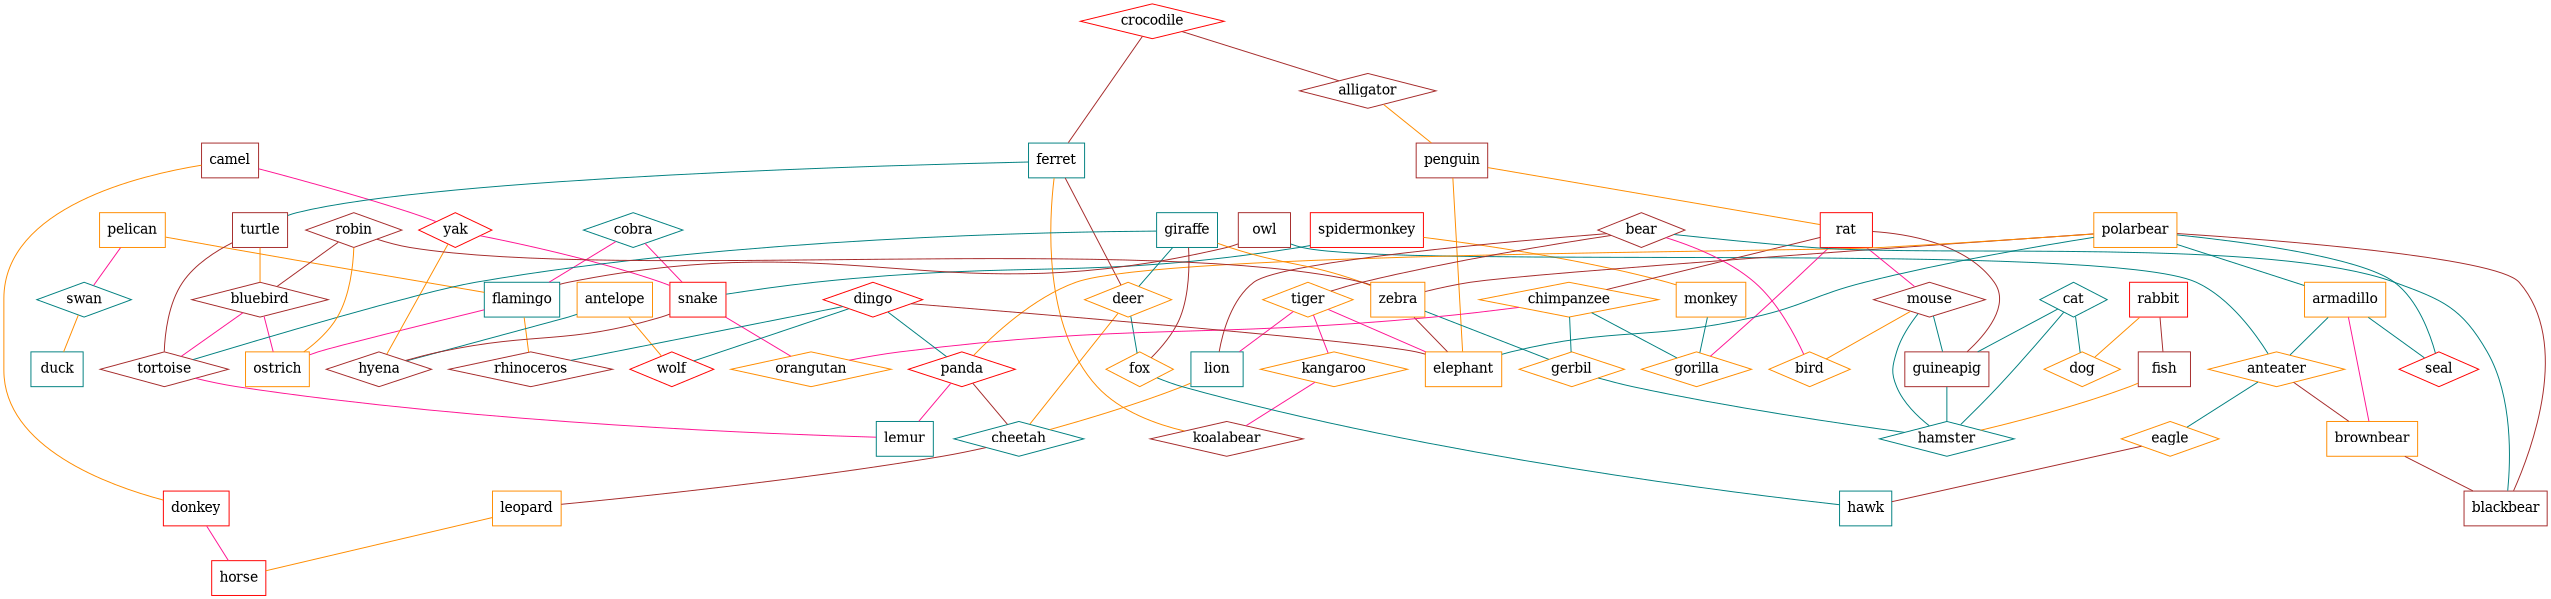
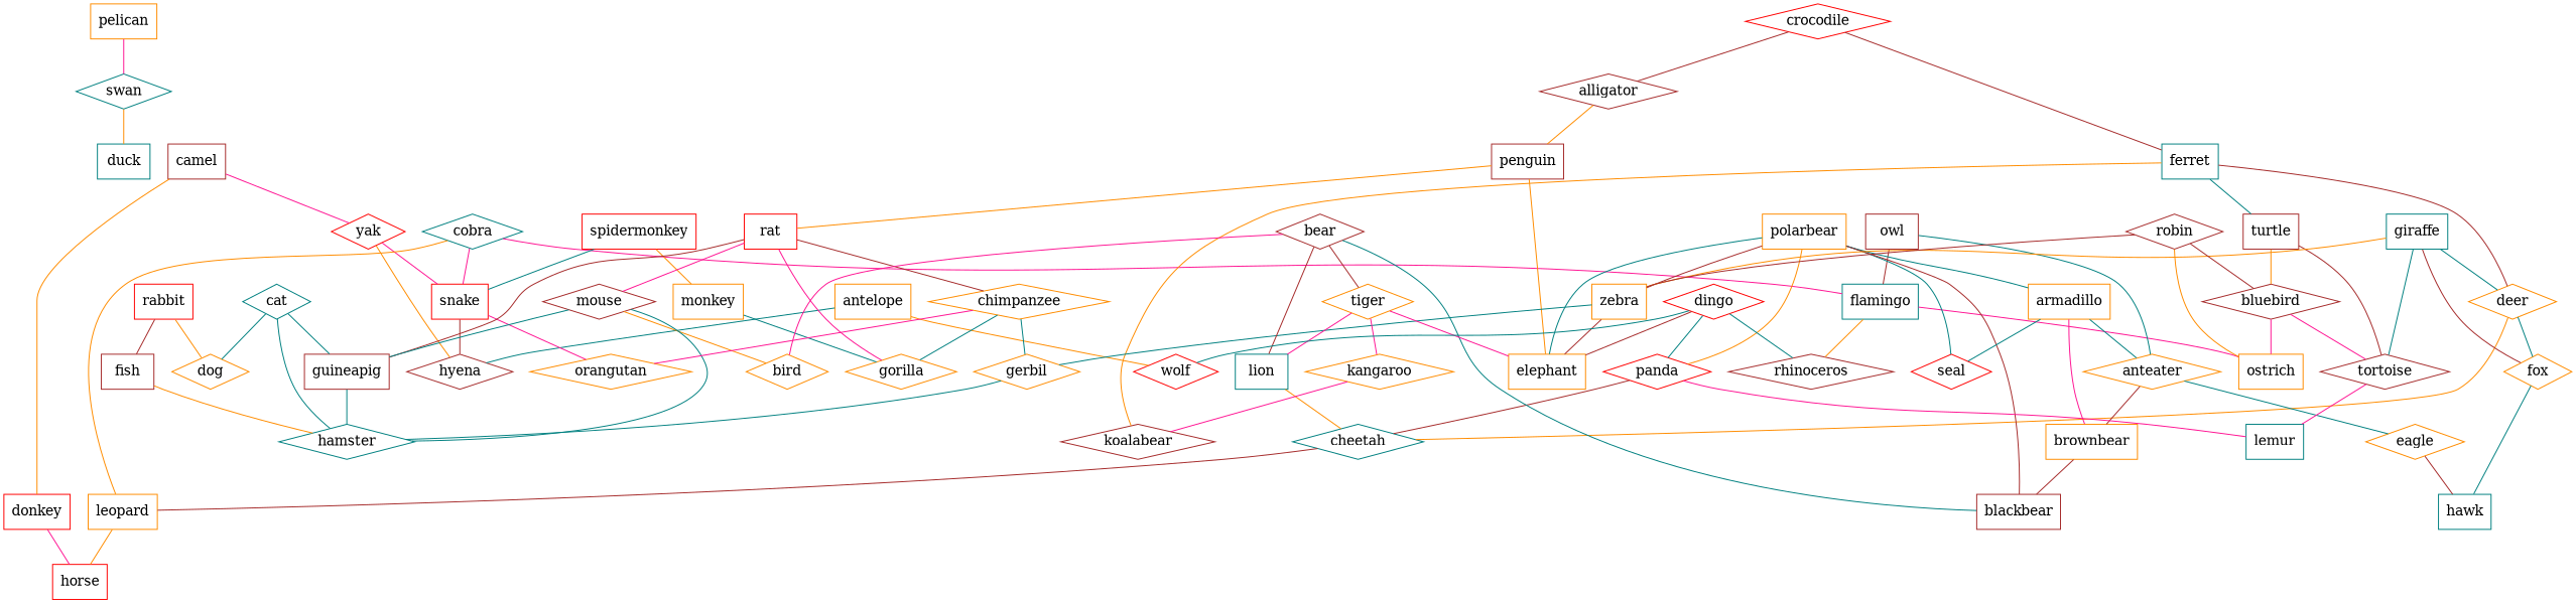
  strict graph {
    node [color=darkorange shape=diamond]
    edge [color=teal weight=1]
    swan [color=teal]
    pelican [shape=box]
    flamingo [color=teal shape=box]
    duck [color=teal shape=box]
    rhinoceros [color=brown]
    ostrich [shape=box]
    hyena [color=brown]
    antelope [shape=box]
    wolf [color=red]
    camel [color=brown shape=box]
    yak [color=red]
    donkey [color=red shape=box]
    snake [color=red shape=box]
    horse [color=red shape=box]
    cobra [color=teal]
    leopard [shape=box]
    orangutan
    spidermonkey [color=red shape=box]
    monkey [shape=box]
    gorilla
    crocodile [color=red]
    alligator [color=brown]
    ferret [color=teal shape=box]
    penguin [color=brown shape=box]
    turtle [color=brown shape=box]
    deer
    koalabear [color=brown]
    owl [color=brown shape=box]
    anteater
    brownbear [shape=box]
    eagle
    elephant [shape=box]
    rat [color=red shape=box]
    polarbear [shape=box]
    armadillo [shape=box]
    zebra [shape=box]
    seal [color=red]
    panda [color=red]
    blackbear [color=brown shape=box]
    gerbil
    cheetah [color=teal]
    lemur [color=teal shape=box]
    bear [color=brown]
    tiger
    lion [color=teal shape=box]
    bird
    kangaroo
    tortoise [color=brown]
    bluebird [color=brown]
    fox
    giraffe [color=teal shape=box]
    hawk [color=teal shape=box]
    rabbit [color=red shape=box]
    fish [color=brown shape=box]
    dog
    hamster [color=teal]
    guineapig [color=brown shape=box]
    mouse [color=brown]
    chimpanzee
    dingo [color=red]
    cat [color=teal]
    robin [color=brown]
    swan -- duck [color=darkorange]
    pelican -- swan [color=deeppink]
-   pelican -- flamingo [color=darkorange]
    flamingo -- rhinoceros [color=darkorange]
    flamingo -- ostrich [color=deeppink]
    antelope -- hyena
    antelope -- wolf [color=darkorange]
    camel -- yak [color=deeppink]
    camel -- donkey [color=darkorange]
    yak -- hyena [color=darkorange]
    yak -- snake [color=deeppink]
    donkey -- horse [color=deeppink]
    snake -- hyena [color=brown]
    snake -- orangutan [color=deeppink]
    cobra -- flamingo [color=deeppink]
    cobra -- snake [color=deeppink]
+   cobra -- leopard [color=darkorange]
    leopard -- horse [color=darkorange]
    spidermonkey -- snake
    spidermonkey -- monkey [color=darkorange]
    monkey -- gorilla
    crocodile -- alligator [color=brown]
    crocodile -- ferret [color=brown]
    alligator -- penguin [color=darkorange]
    ferret -- turtle
    ferret -- deer [color=brown]
    ferret -- koalabear [color=darkorange]
    penguin -- elephant [color=darkorange]
    penguin -- rat [color=darkorange]
    turtle -- tortoise [color=brown]
    turtle -- bluebird [color=darkorange]
    deer -- cheetah [color=darkorange]
    deer -- fox
    owl -- flamingo [color=brown]
    owl -- anteater
    anteater -- brownbear [color=brown]
    anteater -- eagle
    brownbear -- blackbear [color=brown]
    eagle -- hawk [color=brown]
    rat -- gorilla [color=deeppink]
    rat -- guineapig [color=brown]
    rat -- mouse [color=deeppink]
    rat -- chimpanzee [color=brown]
    polarbear -- elephant
    polarbear -- armadillo
    polarbear -- zebra [color=brown]
    polarbear -- seal
    polarbear -- panda [color=darkorange]
    polarbear -- blackbear [color=brown]
    armadillo -- anteater
    armadillo -- brownbear [color=deeppink]
    armadillo -- seal
    zebra -- elephant [color=brown]
    zebra -- gerbil
    panda -- cheetah [color=brown]
    panda -- lemur [color=deeppink]
    gerbil -- hamster
    cheetah -- leopard [color=brown]
    bear -- blackbear
    bear -- tiger [color=brown]
    bear -- lion [color=brown]
    bear -- bird [color=deeppink]
    tiger -- elephant [color=deeppink]
    tiger -- lion [color=deeppink]
    tiger -- kangaroo [color=deeppink]
    lion -- cheetah [color=darkorange]
    kangaroo -- koalabear [color=deeppink]
    tortoise -- lemur [color=deeppink]
    bluebird -- ostrich [color=deeppink]
    bluebird -- tortoise [color=deeppink]
    fox -- hawk
    giraffe -- deer
    giraffe -- zebra [color=darkorange]
    giraffe -- tortoise
    giraffe -- fox [color=brown]
    rabbit -- fish [color=brown]
    rabbit -- dog [color=darkorange]
    fish -- hamster [color=darkorange]
    guineapig -- hamster
    mouse -- bird [color=darkorange]
    mouse -- hamster
    mouse -- guineapig
    chimpanzee -- orangutan [color=deeppink]
    chimpanzee -- gorilla
    chimpanzee -- gerbil
    dingo -- rhinoceros
    dingo -- wolf
    dingo -- elephant [color=brown]
    dingo -- panda
    cat -- dog
    cat -- hamster
    cat -- guineapig
    robin -- ostrich [color=darkorange]
    robin -- zebra [color=brown]
    robin -- bluebird [color=brown]
  }
